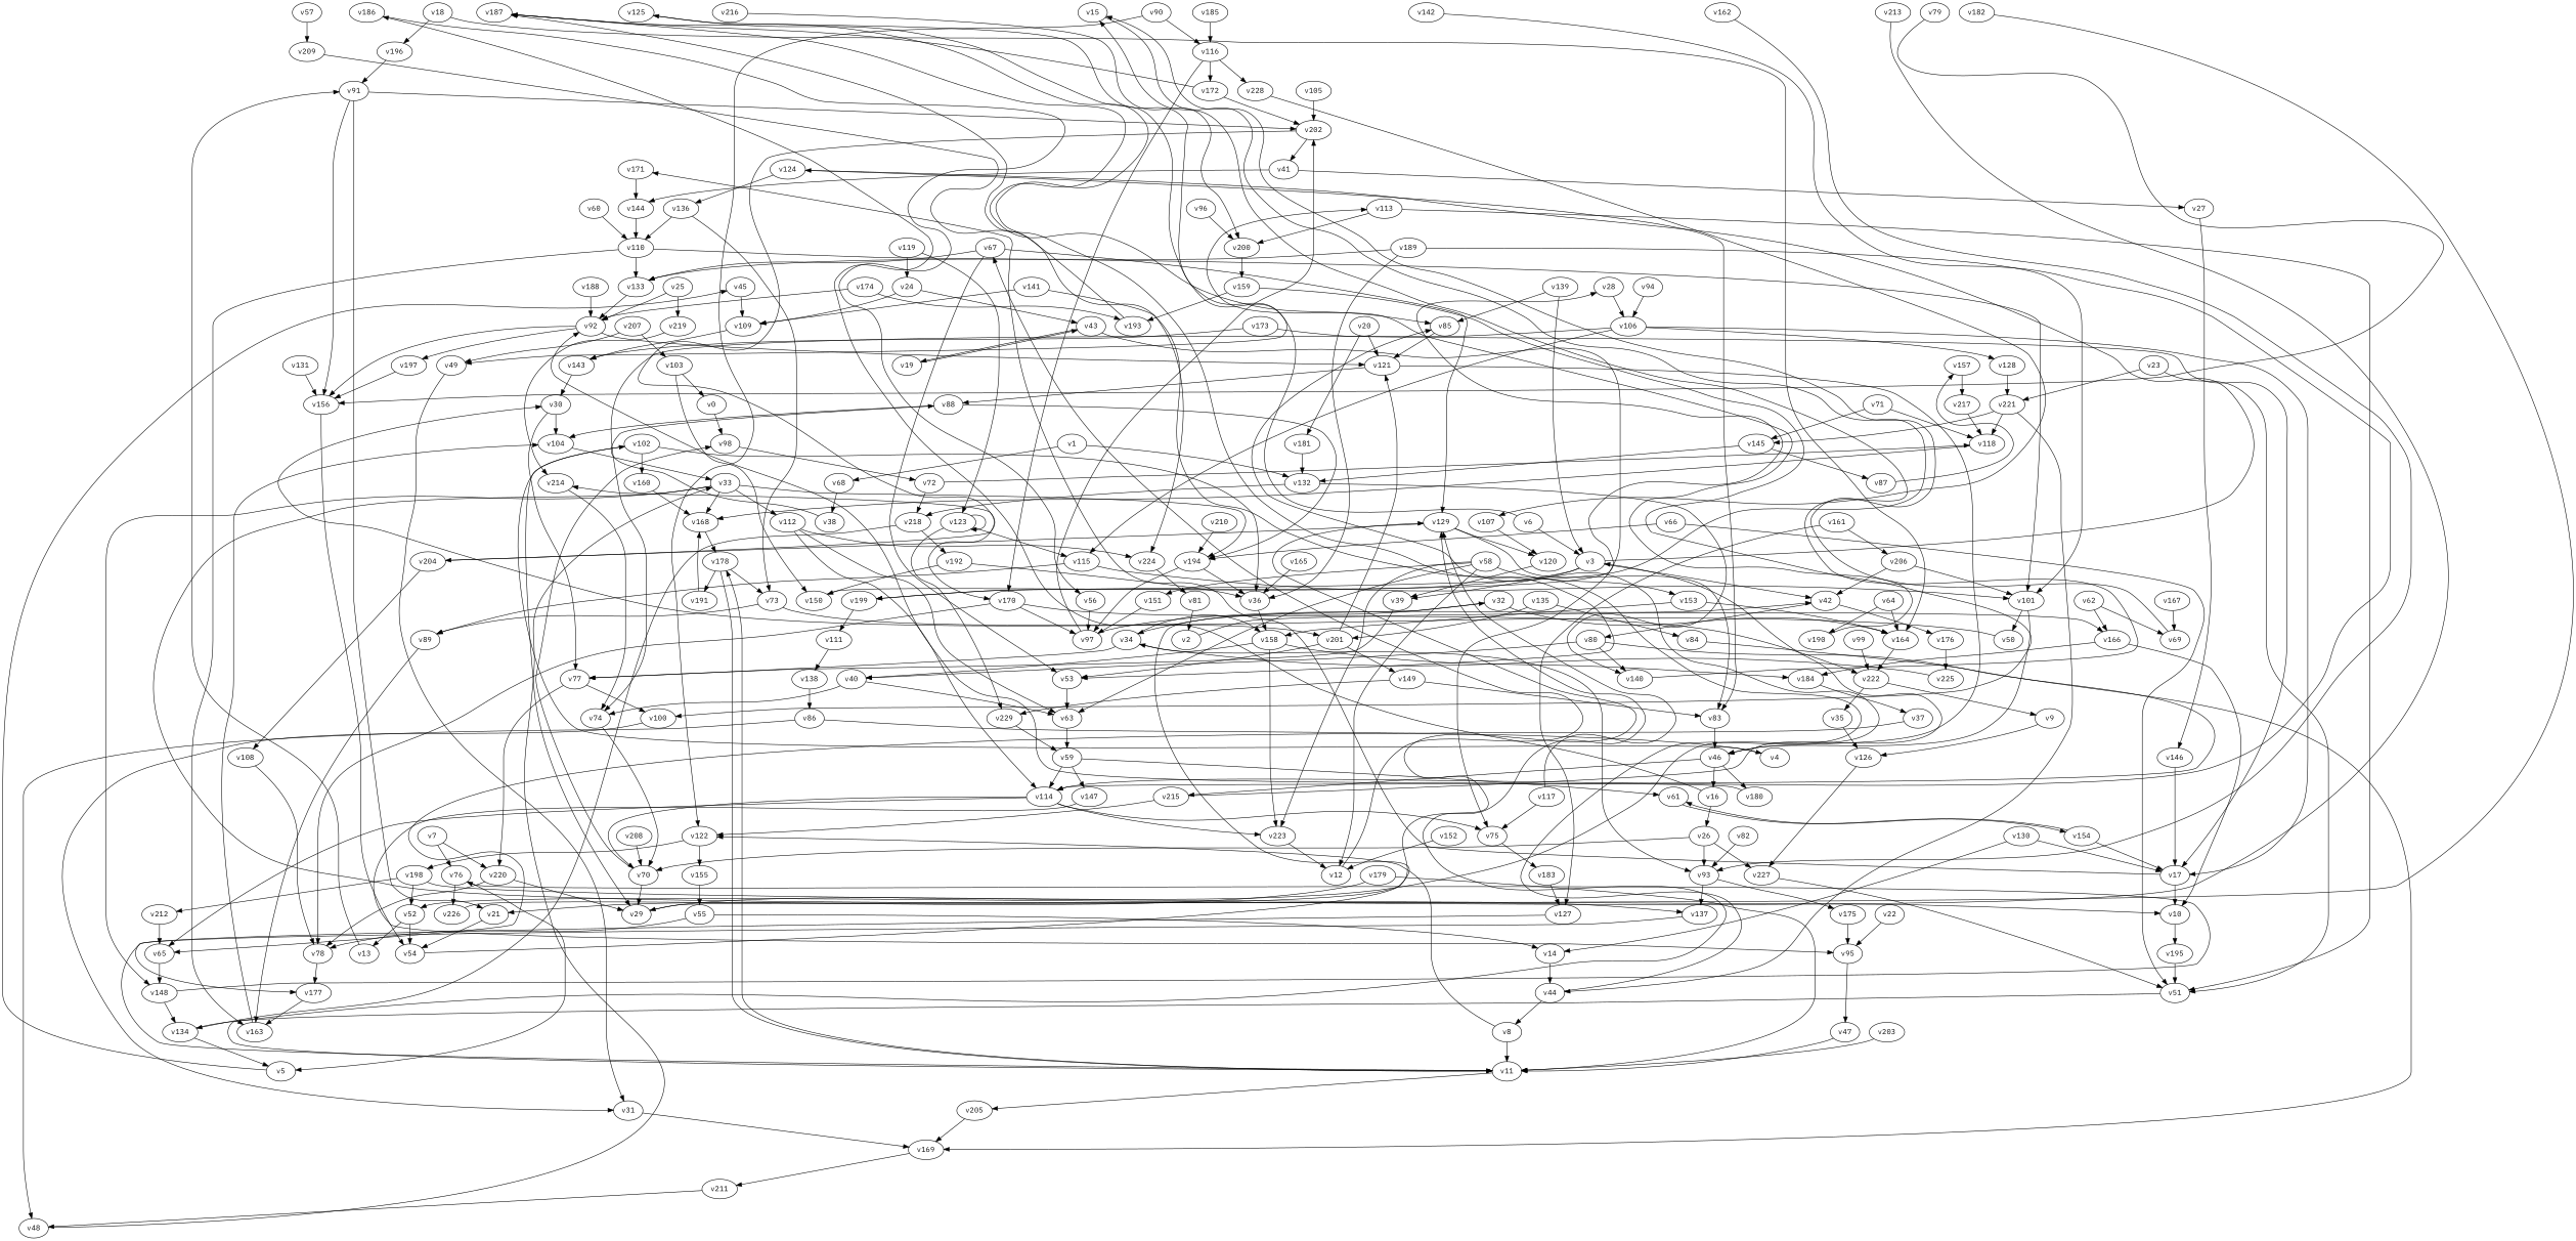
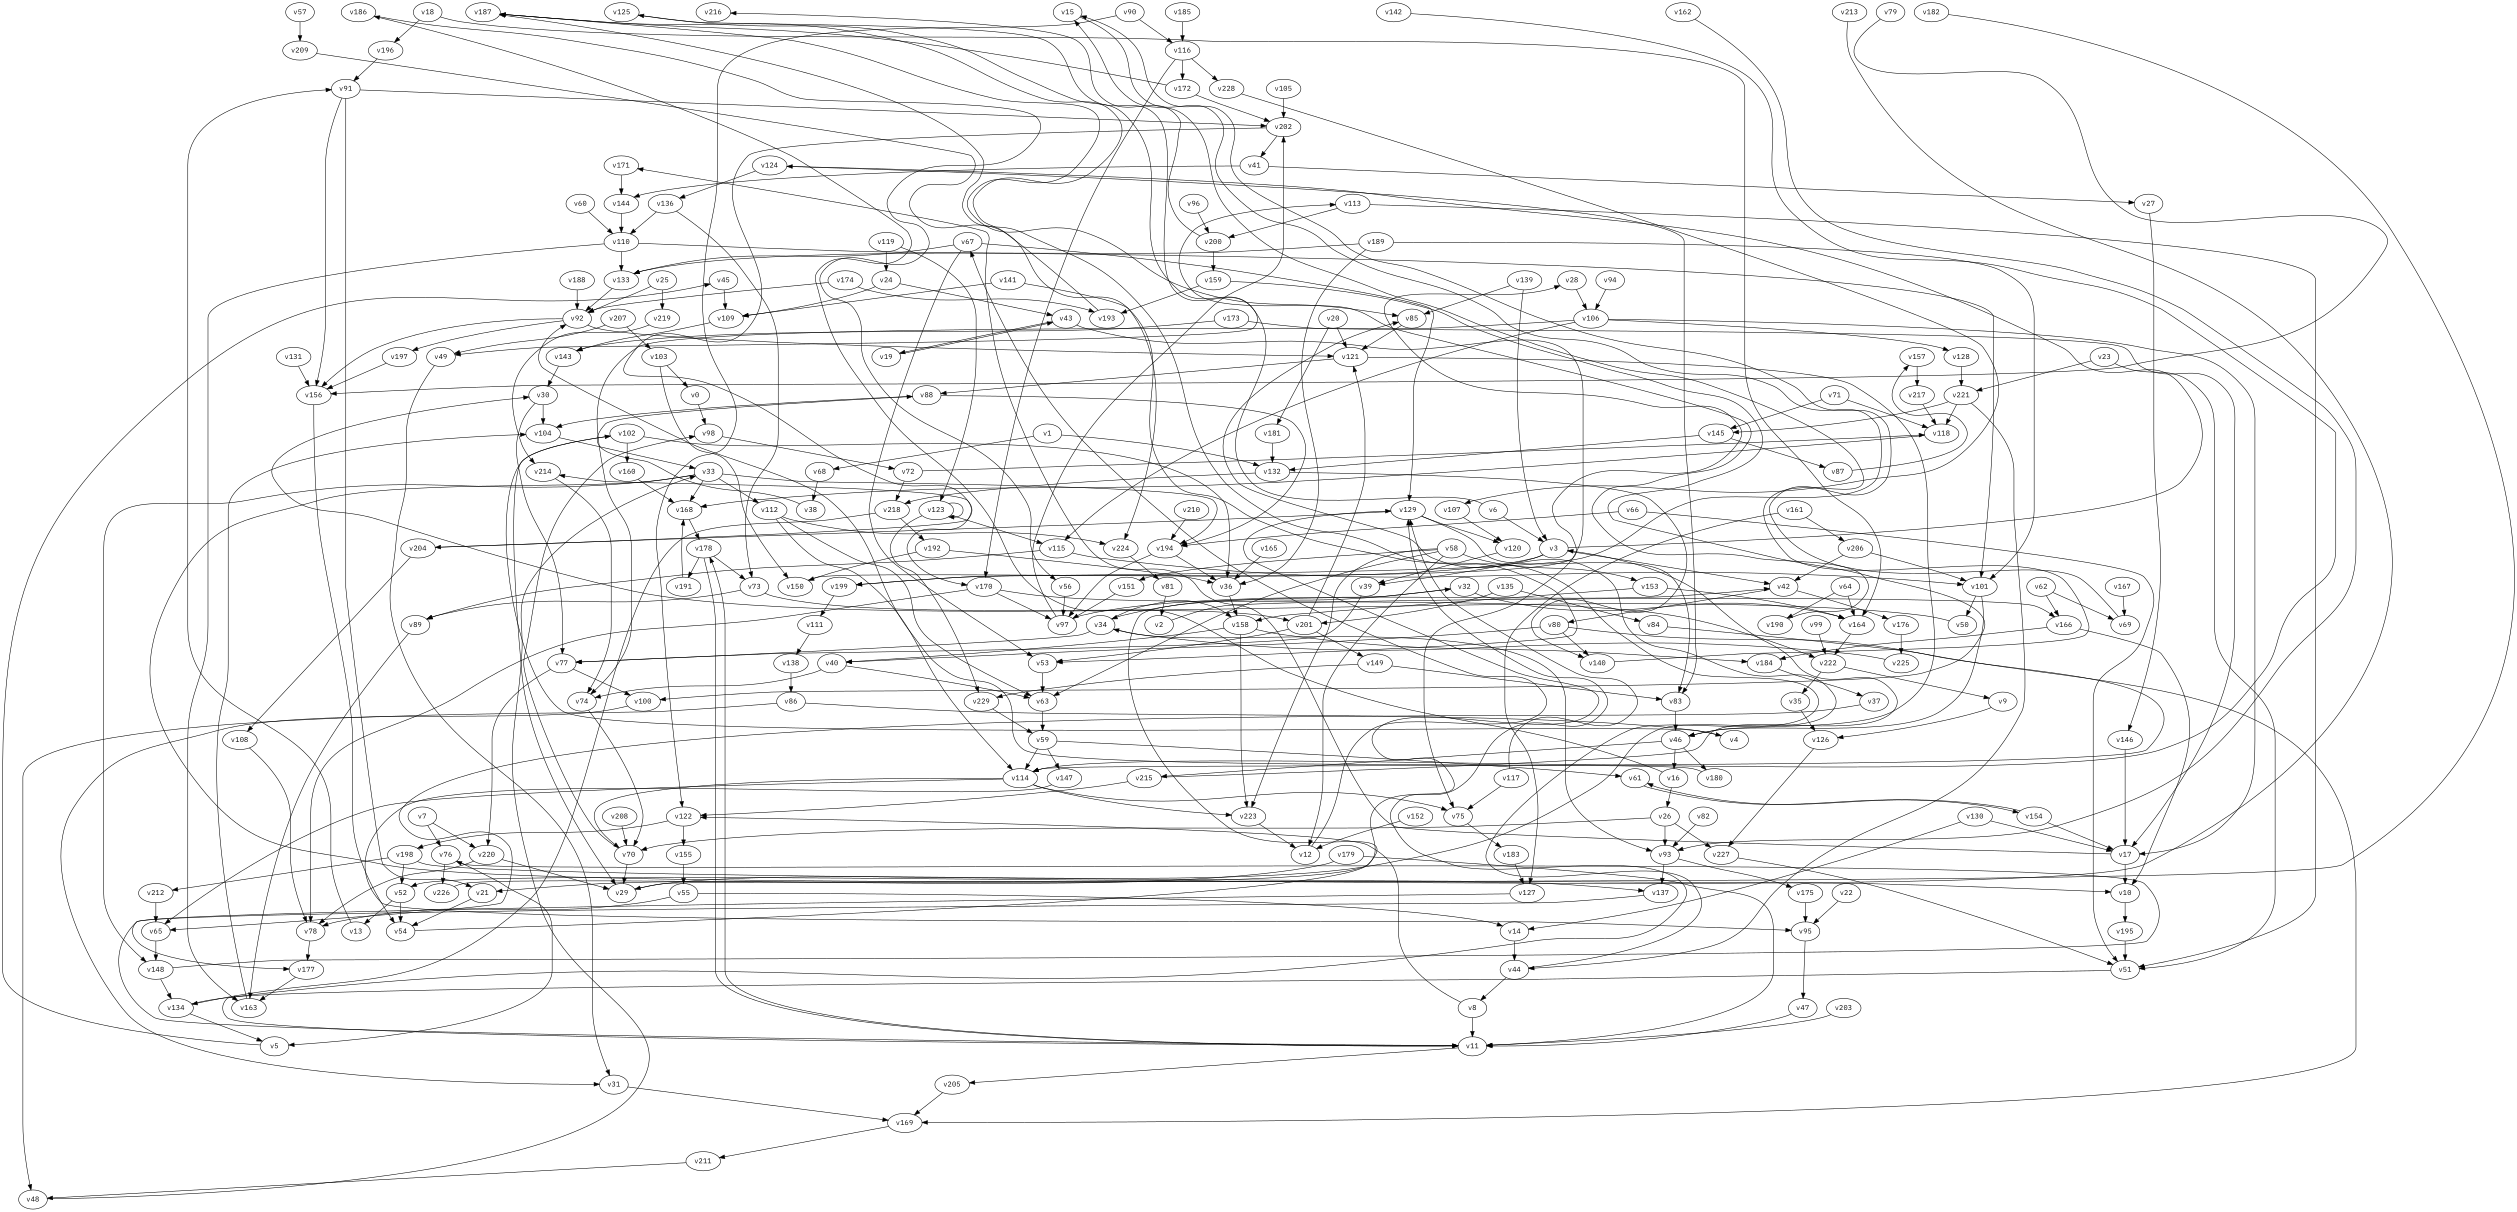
  digraph {
    fontname="IBM Plex Mono"
    node [fontname="IBM Plex Mono" player=0]
    edge [fontname="IBM Plex Mono"]
    v0 [player=1]
    v98
    v72 [player=1]
    v68 [player=1]
    v1
    v132
    v38
    v218
    v140 [player=1]
    v2
    v166
    v10
    v184 [player=1]
    v3
    v39
    v42
    v124 [player=1]
    v199 [player=1]
    v77
    v80 [player=1]
    v176 [player=1]
    v83 [player=1]
    v136 [player=1]
    v111 [player=1]
    v4 [player=1]
    v102 [player=1]
    v29
    v36
    v160 [player=1]
    v5 [player=1]
    v45
    v109 [player=1]
    v6
    v125
    v49
    v7
    v76
    v220 [player=1]
    v226
    v78 [player=1]
    v11 [player=1]
    v8
    v122
    v178 [player=1]
    v205 [player=1]
    v155
    v198
    v9 [player=1]
    v126
    v227
    v195
    v51
    v73
    v191
    v169
    v12 [player=1]
    v67 [player=1]
    v53
    v129 [player=1]
    v133 [player=1]
    v13 [player=1]
    v91 [player=1]
    v21
    v156 [player=1]
    v202
    v14
    v44
    v187 [player=1]
    v15
    v16 [player=1]
    v26 [player=1]
    v186
    v70 [player=1]
    v93 [player=1]
    v56
    v17 [player=1]
    v171
    v144
    v18 [player=1]
    v164
    v196 [player=1]
    v222
    v19 [player=1]
    v43 [player=1]
    v75
    v20 [player=1]
    v121
    v181
    v88 [player=1]
    v46 [player=1]
    v54
    v32
    v22
    v95
    v47 [player=1]
    v23 [player=1]
    v221 [player=1]
    v118 [player=1]
    v145 [player=1]
    v24
    v143 [player=1]
    v25 [player=1]
    v92
    v219
    v197
    v214 [player=1]
    v137 [player=1]
    v175 [player=1]
    v146 [player=1]
    v27
    v41 [player=1]
    v28 [player=1]
    v106
    v74
    v115
    v128 [player=1]
    v85 [player=1]
    v30 [player=1]
    v104
    v100 [player=1]
    v33
    v31
    v211 [player=1]
    v34
    v158 [player=1]
    v112
    v148 [player=1]
    v168
    v194
    v63 [player=1]
    v114 [player=1]
    v224
    v134 [player=1]
    v97 [player=1]
    v40 [player=1]
    v223 [player=1]
    v35
    v37
    v65
    v59 [player=1]
    v110 [player=1]
    v225 [player=1]
    v183 [player=1]
    v180 [player=1]
    v215
    v48 [player=1]
    v50 [player=1]
    v52
    v55
    v177
    v209 [player=1]
    v57
    v58
    v151 [player=1]
    v153 [player=1]
    v61
    v147 [player=1]
    v154
    v60 [player=1]
    v163
    v101
    v62 [player=1]
    v69
    v64
    v190 [player=1]
    v113
    v66
    v120 [player=1]
    v204
    v71 [player=1]
    v87 [player=1]
    v192 [player=1]
    v89 [player=1]
    v201
    v149 [player=1]
    v127
    v79
    v81 [player=1]
    v82
    v84 [player=1]
    v86
    v157
    v217
    v90
    v116
    v170
    v172 [player=1]
    v228
    v94
    v200 [player=1]
    v96
    v159 [player=1]
    v99
    v103 [player=1]
    v150 [player=1]
    v105 [player=1]
    v107 [player=1]
    v108
    v138 [player=1]
    v117
    v119 [player=1]
    v123 [player=1]
    v229
    v212
    v130
    v131 [player=1]
    v135
    v139 [player=1]
    v141
    v142
    v152 [player=1]
    v193
    v161 [player=1]
    v206 [player=1]
    v162
    v165 [player=1]
    v167
    v173 [player=1]
    v174
    v179
    v182
    v185 [player=1]
    v188 [player=1]
    v189
    v203 [player=1]
    v207
    v208
    v210 [player=1]
    v213 [player=1]
    v216 [player=1]
    v0 -> v98
    v98 -> v72
    v72 -> v218
    v72 -> v118 [constraint="t >= 3"]
    v68 -> v38
    v1 -> v68
    v1 -> v132
    v132 -> v218
    v132 -> v140
    v38 -> v88 [constraint="t mod 4 == 2"]
    v218 -> v134 [constraint="t >= 2"]
    v218 -> v192
    v140 -> v15 [constraint="t < 9"]
    v2 -> v166 [constraint="t >= 1"]
    v166 -> v10
    v166 -> v184
    v10 -> v195
    v184 -> v37
    v3 -> v39
    v3 -> v42
    v3 -> v124 [constraint="t >= 2"]
    v3 -> v199
    v39 -> v77 [constraint="t >= 3"]
    v42 -> v80
    v42 -> v176
    v124 -> v83
    v124 -> v136
    v199 -> v111
    v77 -> v220
    v77 -> v100
    v80 -> v140
    v80 -> v169
    v80 -> v40
    v176 -> v225
    v83 -> v46
    v136 -> v73
    v136 -> v110
    v111 -> v138
    v4 -> v102 [constraint="t mod 3 == 0"]
    v102 -> v29
    v102 -> v36
    v102 -> v160
    v29 -> v85 [constraint="t >= 3"]
    v36 -> v158
    v160 -> v168
    v5 -> v45 [constraint="t mod 2 == 1"]
    v45 -> v109
    v109 -> v143
    v6 -> v3
    v6 -> v125 [constraint="t mod 4 == 0"]
    v125 -> v49 [constraint="t < 15"]
    v49 -> v31
    v7 -> v76
    v7 -> v220
    v76 -> v5
    v76 -> v226
    v220 -> v29
    v220 -> v78
    v226 -> v129 [constraint="t < 6"]
    v78 -> v177
    v11 -> v178
    v11 -> v205
    v8 -> v11
    v8 -> v122
    v122 -> v155
    v122 -> v198
    v178 -> v11
    v178 -> v73
    v178 -> v191
    v205 -> v169
    v155 -> v55
    v198 -> v10
    v198 -> v52
    v198 -> v212
    v9 -> v126
    v126 -> v227
    v227 -> v51
    v195 -> v51
    v51 -> v11 [constraint="t mod 2 == 0"]
    v73 -> v89
    v73 -> v201
    v191 -> v168
    v169 -> v211
    v12 -> v67 [constraint="t >= 1"]
    v67 -> v53
    v67 -> v129
    v67 -> v133
    v53 -> v63
    v129 -> v83
    v129 -> v120
    v129 -> v204
    v133 -> v92
    v13 -> v91
    v91 -> v21
    v91 -> v156
    v91 -> v202
    v21 -> v54
    v156 -> v54
    v202 -> v41
    v202 -> v170 [constraint="t >= 5"]
    v14 -> v44
    v44 -> v8
    v44 -> v187 [constraint="t < 8"]
    v187 -> v85 [constraint="t < 10"]
    v15 -> v199 [constraint="t >= 4"]
    v16 -> v26
    v16 -> v186 [constraint="t < 15"]
    v26 -> v227
    v26 -> v70
    v26 -> v93
    v186 -> v56 [constraint="t >= 2"]
    v70 -> v98
    v70 -> v29
    v93 -> v137
    v93 -> v175
    v56 -> v97
    v17 -> v10
    v17 -> v171 [constraint="t >= 2"]
    v171 -> v144
    v144 -> v110
    v18 -> v164
    v18 -> v196
    v164 -> v222
    v196 -> v91
    v222 -> v9
    v222 -> v35
    v19 -> v43
    v43 -> v19
    v43 -> v75
    v75 -> v183
    v20 -> v121
    v20 -> v181 [constraint="t mod 5 == 1"]
    v121 -> v88
    v121 -> v46
    v181 -> v132
    v88 -> v104
    v88 -> v194
    v46 -> v16
    v46 -> v180
    v46 -> v215
    v54 -> v32 [constraint="t < 5"]
    v32 -> v164
    v32 -> v34
    v22 -> v95
    v95 -> v47
    v47 -> v11
    v23 -> v51
    v23 -> v221
    v221 -> v44
    v221 -> v118
    v221 -> v145
    v118 -> v168 [constraint="t < 14"]
    v145 -> v132
    v145 -> v87
    v24 -> v109
    v24 -> v43
    v143 -> v30
    v25 -> v92
    v25 -> v219
    v92 -> v156
    v92 -> v121
    v92 -> v197
    v219 -> v214
    v197 -> v156
    v214 -> v74
    v137 -> v11 [constraint="t mod 3 == 2"]
    v175 -> v95
    v146 -> v17
    v27 -> v146
    v41 -> v144
    v41 -> v27
    v28 -> v106
    v106 -> v17
    v106 -> v74
    v106 -> v115
    v106 -> v128
    v74 -> v70
    v115 -> v101
    v115 -> v89
    v128 -> v221
    v85 -> v121
    v30 -> v77
    v30 -> v104
    v104 -> v33
    v100 -> v31 [constraint="t >= 4"]
    v33 -> v137 [constraint="t < 7"]
    v33 -> v112
    v33 -> v148
    v33 -> v168
    v33 -> v194
    v31 -> v169
    v211 -> v48
    v34 -> v77
    v34 -> v93
    v34 -> v158 [constraint="t < 10"]
    v158 -> v184
    v158 -> v40
    v158 -> v223
    v112 -> v63
    v112 -> v114
    v112 -> v224
    v148 -> v76 [constraint="t >= 3"]
    v148 -> v134
    v168 -> v178
    v194 -> v36
    v194 -> v97
    v63 -> v59
    v114 -> v70
    v114 -> v75
    v114 -> v223
    v114 -> v65 [constraint="t mod 3 == 2"]
    v224 -> v81
    v134 -> v5
    v134 -> v129 [constraint="t mod 5 == 1"]
    v97 -> v42 [constraint="t < 5"]
    v97 -> v202
    v40 -> v74
    v40 -> v63
    v223 -> v12
    v35 -> v126 [constraint="t >= 4"]
    v37 -> v65 [constraint="t < 9"]
    v65 -> v148
    v59 -> v114
    v59 -> v61
    v59 -> v147
    v110 -> v133
    v110 -> v163
    v110 -> v101
    v225 -> v34 [constraint="t mod 5 == 0"]
    v183 -> v127
    v180 -> v92 [constraint="t >= 3"]
    v215 -> v3 [constraint="t < 5"]
    v215 -> v122
    v48 -> v33 [constraint="t >= 2"]
    v50 -> v30 [constraint="t >= 3"]
    v52 -> v13
    v52 -> v54
    v55 -> v78
    v55 -> v14
    v177 -> v163
    v209 -> v53 [constraint="t >= 4"]
    v57 -> v209
    v58 -> v12
    v58 -> v63
    v58 -> v223
    v58 -> v151
    v58 -> v153
    v151 -> v97
    v153 -> v164
    v153 -> v158
    v61 -> v154
    v147 -> v95 [constraint="t >= 4"]
    v154 -> v17
    v154 -> v61 [constraint="t < 6"]
    v60 -> v110
    v163 -> v104
    v101 -> v46
    v101 -> v50
    v62 -> v166
    v62 -> v69
    v69 -> v15 [constraint="t >= 5"]
    v64 -> v164
    v64 -> v190
    v190 -> v113 [constraint="t mod 2 == 0"]
    v113 -> v51
    v113 -> v200
    v66 -> v51
    v66 -> v194
    v120 -> v39
    v204 -> v214 [constraint="t mod 3 == 1"]
    v204 -> v108
    v71 -> v118
    v71 -> v145
    v87 -> v157 [constraint="t mod 5 == 3"]
    v192 -> v36
    v192 -> v150
    v89 -> v163
    v201 -> v53
    v201 -> v121
    v201 -> v149
    v149 -> v83
    v149 -> v229
    v127 -> v177 [constraint="t mod 4 == 3"]
    v79 -> v156 [constraint="t >= 3"]
    v81 -> v2
    v82 -> v93
    v84 -> v114 [constraint="t >= 1"]
    v86 -> v4
    v86 -> v48
    v157 -> v217
    v217 -> v118
    v90 -> v122
    v90 -> v116
    v116 -> v170
    v116 -> v172
    v116 -> v228
    v170 -> v78
    v170 -> v222
    v170 -> v97
    v172 -> v202
    v172 -> v187 [constraint="t >= 4"]
    v228 -> v107 [constraint="t >= 1"]
    v94 -> v106
    v200 -> v159
    v96 -> v200
    v159 -> v100 [constraint="t >= 2"]
    v159 -> v193
    v99 -> v222
    v103 -> v0
    v103 -> v150
    v150 -> v28 [constraint="t < 8"]
    v105 -> v202
    v107 -> v120
    v108 -> v78
    v138 -> v86
    v117 -> v129 [constraint="t < 8"]
    v117 -> v75
    v119 -> v24
    v119 -> v123
    v123 -> v115
    v123 -> v123
    v123 -> v229
    v229 -> v59
    v212 -> v65
    v130 -> v14
    v130 -> v17
    v131 -> v156
    v135 -> v201
    v135 -> v84
    v139 -> v3
    v139 -> v85
    v141 -> v109
    v141 -> v224
    v142 -> v114 [constraint="t >= 1"]
    v152 -> v12
    v193 -> v187 [constraint="t mod 2 == 0"]
    v161 -> v127
    v161 -> v206
    v206 -> v42
    v206 -> v101
    v162 -> v93 [constraint="t >= 1"]
    v165 -> v36
    v167 -> v69
    v173 -> v17
    v173 -> v143
    v174 -> v92
    v174 -> v193
    v179 -> v11
    v179 -> v21
    v182 -> v29 [constraint="t mod 3 == 2"]
    v185 -> v116
    v188 -> v92
    v189 -> v36
    v189 -> v133
    v189 -> v101
    v203 -> v11
    v207 -> v49
    v207 -> v103
    v208 -> v70
    v210 -> v194
    v213 -> v52 [constraint="t >= 1"]
-   v216 -> v200 [constraint="t >= 3"]
+   v200 -> v216 [constraint="t >= 3"]
  }
